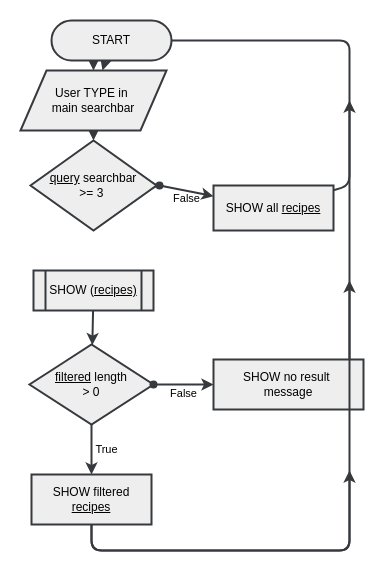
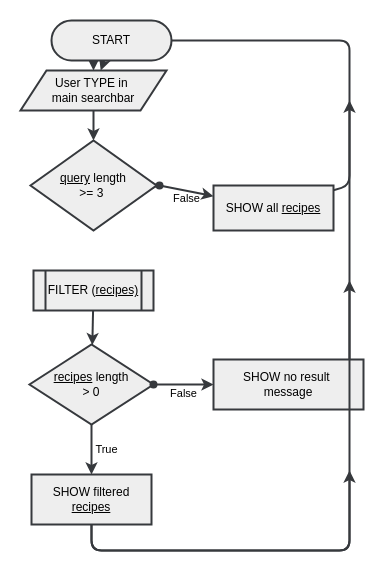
  <mxCell id="0" />
  <mxCell id="1" parent="0" />
  <mxCell id="2" value="" style="edgeStyle=none;html=1;exitX=0.5;exitY=1;exitDx=0;exitDy=0;fontColor=#000000;labelBackgroundColor=none;labelBorderColor=none;strokeWidth=2;fillColor=#eeeeee;strokeColor=#36393d;" edge="1" parent="1" source="7" target="4"><mxGeometry relative="1" as="geometry"><mxPoint x="83" y="120" as="sourcePoint" /></mxGeometry></mxCell>
  <mxCell id="3" value="" style="edgeStyle=none;html=1;fontColor=#000000;labelBackgroundColor=none;labelBorderColor=none;strokeWidth=2;fillColor=#eeeeee;strokeColor=#36393d;" edge="1" parent="1" source="4" target="6"><mxGeometry relative="1" as="geometry" /></mxCell>
- <mxCell id="4" value="&lt;font&gt;&lt;u&gt;query&lt;/u&gt; searchbar&lt;br&gt;&amp;gt;= 3&amp;nbsp;&lt;/font&gt;" style="rhombus;whiteSpace=wrap;html=1;rounded=1;sketch=0;arcSize=0;labelBackgroundColor=none;labelBorderColor=none;strokeWidth=2;fillColor=#eeeeee;strokeColor=#36393d;" vertex="1" parent="1"><mxGeometry x="30" y="140" width="126" height="90" as="geometry" /></mxCell>
+ <mxCell id="4" value="&lt;font&gt;&lt;u&gt;query&lt;/u&gt; length&lt;br&gt;&amp;gt;= 3&amp;nbsp;&lt;/font&gt;" style="rhombus;whiteSpace=wrap;html=1;rounded=1;sketch=0;arcSize=0;labelBackgroundColor=none;labelBorderColor=none;strokeWidth=2;fillColor=#eeeeee;strokeColor=#36393d;" vertex="1" parent="1"><mxGeometry x="30" y="140" width="126" height="90" as="geometry" /></mxCell>
  <mxCell id="5" value="False" style="edgeStyle=none;html=1;fontColor=#000000;labelBackgroundColor=none;labelBorderColor=none;strokeWidth=2;spacingBottom=-15;fillColor=#eeeeee;strokeColor=#36393d;" edge="1" parent="1" source="6" target="9"><mxGeometry relative="1" as="geometry" /></mxCell>
  <mxCell id="6" value="" style="shape=waypoint;sketch=0;size=6;pointerEvents=1;points=[];resizable=0;rotatable=0;perimeter=centerPerimeter;snapToPoint=1;rounded=1;arcSize=0;labelBackgroundColor=none;labelBorderColor=none;strokeWidth=2;fillColor=#eeeeee;strokeColor=#36393d;" vertex="1" parent="1"><mxGeometry x="139" y="165" width="40" height="40" as="geometry" /></mxCell>
- <mxCell id="7" value="&lt;span&gt;User TYPE&amp;nbsp;in&amp;nbsp;&lt;/span&gt;&lt;br style=&quot;padding: 0px ; margin: 0px&quot;&gt;&lt;span&gt;main searchbar&lt;/span&gt;" style="shape=parallelogram;perimeter=parallelogramPerimeter;whiteSpace=wrap;html=1;fixedSize=1;rounded=1;sketch=0;arcSize=0;size=26;labelBackgroundColor=none;labelBorderColor=none;strokeWidth=2;fillColor=#eeeeee;strokeColor=#36393d;" vertex="1" parent="1"><mxGeometry x="20" y="70" width="146" height="60" as="geometry" /></mxCell>
+ <mxCell id="7" value="&lt;span&gt;User TYPE&amp;nbsp;in&amp;nbsp;&lt;/span&gt;&lt;br style=&quot;padding: 0px ; margin: 0px&quot;&gt;&lt;span&gt;main searchbar&lt;/span&gt;" style="shape=parallelogram;perimeter=parallelogramPerimeter;whiteSpace=wrap;html=1;fixedSize=1;rounded=1;sketch=0;arcSize=0;size=26;labelBackgroundColor=none;labelBorderColor=none;strokeWidth=2;fillColor=#eeeeee;strokeColor=#36393d;" vertex="1" parent="1"><mxGeometry x="20" y="70" width="146" height="40" as="geometry" /></mxCell>
  <mxCell id="8" value="" style="edgeStyle=none;html=1;entryX=0.5;entryY=0;entryDx=0;entryDy=0;fontColor=#000000;labelBackgroundColor=none;labelBorderColor=none;strokeWidth=2;fillColor=#eeeeee;strokeColor=#36393d;" edge="1" parent="1" source="9" target="7"><mxGeometry relative="1" as="geometry"><mxPoint x="409" y="202.5" as="targetPoint" /><Array as="points"><mxPoint x="349" y="185" /><mxPoint x="349" y="40" /><mxPoint x="93" y="40" /></Array></mxGeometry></mxCell>
  <mxCell id="9" value="SHOW all &lt;u&gt;recipes&lt;/u&gt;" style="whiteSpace=wrap;html=1;sketch=0;rounded=1;arcSize=0;labelBackgroundColor=none;labelBorderColor=none;strokeWidth=2;fillColor=#eeeeee;strokeColor=#36393d;" vertex="1" parent="1"><mxGeometry x="213" y="185" width="120" height="45" as="geometry" /></mxCell>
  <mxCell id="10" value="" style="edgeStyle=none;html=1;fontColor=#000000;labelBackgroundColor=none;labelBorderColor=none;strokeWidth=2;fillColor=#eeeeee;strokeColor=#36393d;" edge="1" parent="1" source="12" target="14"><mxGeometry relative="1" as="geometry" /></mxCell>
  <mxCell id="11" value="True" style="edgeStyle=none;html=1;fontColor=#000000;labelBackgroundColor=none;labelBorderColor=none;strokeWidth=2;spacingLeft=29;fillColor=#eeeeee;strokeColor=#36393d;" edge="1" parent="1" source="12" target="19"><mxGeometry relative="1" as="geometry" /></mxCell>
- <mxCell id="12" value="&lt;u&gt;filtered&lt;/u&gt; length&lt;br&gt;&amp;gt; 0" style="rhombus;whiteSpace=wrap;html=1;rounded=1;sketch=0;arcSize=0;labelBackgroundColor=none;labelBorderColor=none;strokeWidth=2;fillColor=#eeeeee;strokeColor=#36393d;" vertex="1" parent="1"><mxGeometry x="29" y="344" width="124" height="80" as="geometry" /></mxCell>
+ <mxCell id="12" value="&lt;u&gt;recipes&lt;/u&gt; length&lt;br&gt;&amp;gt; 0" style="rhombus;whiteSpace=wrap;html=1;rounded=1;sketch=0;arcSize=0;labelBackgroundColor=none;labelBorderColor=none;strokeWidth=2;fillColor=#eeeeee;strokeColor=#36393d;" vertex="1" parent="1"><mxGeometry x="29" y="344" width="124" height="80" as="geometry" /></mxCell>
  <mxCell id="13" value="False" style="edgeStyle=none;html=1;fontColor=#000000;labelBackgroundColor=none;labelBorderColor=none;strokeWidth=2;spacingBottom=-17;fillColor=#eeeeee;strokeColor=#36393d;" edge="1" parent="1" source="14" target="16"><mxGeometry relative="1" as="geometry" /></mxCell>
  <mxCell id="14" value="" style="shape=waypoint;sketch=0;size=6;pointerEvents=1;points=[];resizable=0;rotatable=0;perimeter=centerPerimeter;snapToPoint=1;rounded=1;arcSize=0;labelBackgroundColor=none;labelBorderColor=none;strokeWidth=2;fillColor=#eeeeee;strokeColor=#36393d;" vertex="1" parent="1"><mxGeometry x="133" y="364" width="40" height="40" as="geometry" /></mxCell>
  <mxCell id="15" style="edgeStyle=none;html=1;exitX=1;exitY=0.5;exitDx=0;exitDy=0;fontColor=#000000;labelBackgroundColor=none;labelBorderColor=none;strokeWidth=2;fillColor=#eeeeee;strokeColor=#36393d;" edge="1" parent="1" source="16"><mxGeometry relative="1" as="geometry"><mxPoint x="349" y="100" as="targetPoint" /><Array as="points"><mxPoint x="349" y="384" /></Array></mxGeometry></mxCell>
  <mxCell id="16" value="SHOW no result&amp;nbsp;&lt;br&gt;message" style="whiteSpace=wrap;html=1;sketch=0;rounded=1;arcSize=0;labelBackgroundColor=none;labelBorderColor=none;strokeWidth=2;fillColor=#eeeeee;strokeColor=#36393d;" vertex="1" parent="1"><mxGeometry x="213" y="359" width="150" height="50" as="geometry" /></mxCell>
  <mxCell id="17" style="edgeStyle=none;html=1;exitX=0.5;exitY=1;exitDx=0;exitDy=0;fontColor=#000000;labelBackgroundColor=none;labelBorderColor=none;strokeWidth=2;fillColor=#eeeeee;strokeColor=#36393d;" edge="1" parent="1" source="19"><mxGeometry relative="1" as="geometry"><mxPoint x="349" y="280" as="targetPoint" /><Array as="points"><mxPoint x="91" y="550" /><mxPoint x="349" y="550" /></Array></mxGeometry></mxCell>
  <mxCell id="18" style="edgeStyle=none;html=1;exitX=0.5;exitY=1;exitDx=0;exitDy=0;fontColor=#000000;labelBackgroundColor=none;labelBorderColor=none;strokeWidth=2;fillColor=#eeeeee;strokeColor=#36393d;" edge="1" parent="1" source="19"><mxGeometry relative="1" as="geometry"><mxPoint x="349" y="470" as="targetPoint" /><Array as="points"><mxPoint x="91" y="550" /><mxPoint x="349" y="550" /></Array></mxGeometry></mxCell>
  <mxCell id="19" value="SHOW filtered&lt;br&gt;&lt;u&gt;recipes&lt;/u&gt;" style="whiteSpace=wrap;html=1;sketch=0;arcSize=0;labelBackgroundColor=none;labelBorderColor=none;strokeWidth=2;fillColor=#eeeeee;strokeColor=#36393d;rounded=0;" vertex="1" parent="1"><mxGeometry x="31" y="474" width="120" height="50" as="geometry" /></mxCell>
  <mxCell id="20" value="" style="edgeStyle=none;html=1;fontColor=#000000;labelBackgroundColor=none;labelBorderColor=none;strokeWidth=2;fillColor=#eeeeee;strokeColor=#36393d;" edge="1" parent="1" source="21" target="12"><mxGeometry relative="1" as="geometry" /></mxCell>
- <mxCell id="21" value="&lt;span style=&quot;font-family: &amp;quot;helvetica&amp;quot; ; font-size: 12px ; font-style: normal ; font-weight: 400 ; letter-spacing: normal ; text-align: center ; text-indent: 0px ; text-transform: none ; word-spacing: 0px ; display: inline ; float: none&quot;&gt;&lt;font&gt;SHOW (&lt;u&gt;recipes)&lt;/u&gt;&lt;/font&gt;&lt;/span&gt;" style="shape=process;whiteSpace=wrap;html=1;backgroundOutline=1;sketch=0;rounded=1;arcSize=0;labelBackgroundColor=none;labelBorderColor=none;strokeWidth=2;fillColor=#eeeeee;strokeColor=#36393d;" vertex="1" parent="1"><mxGeometry x="33" y="270" width="120" height="40" as="geometry" /></mxCell>
+ <mxCell id="21" value="&lt;span style=&quot;font-family: &amp;quot;helvetica&amp;quot; ; font-size: 12px ; font-style: normal ; font-weight: 400 ; letter-spacing: normal ; text-align: center ; text-indent: 0px ; text-transform: none ; word-spacing: 0px ; display: inline ; float: none&quot;&gt;&lt;font&gt;FILTER (&lt;u&gt;recipes)&lt;/u&gt;&lt;/font&gt;&lt;/span&gt;" style="shape=process;whiteSpace=wrap;html=1;backgroundOutline=1;sketch=0;rounded=1;arcSize=0;labelBackgroundColor=none;labelBorderColor=none;strokeWidth=2;fillColor=#eeeeee;strokeColor=#36393d;" vertex="1" parent="1"><mxGeometry x="33" y="270" width="120" height="40" as="geometry" /></mxCell>
  <mxCell id="22" value="" style="edgeStyle=none;html=1;fontColor=#000000;labelBackgroundColor=none;labelBorderColor=none;strokeWidth=2;fillColor=#eeeeee;strokeColor=#36393d;" edge="1" parent="1" source="23" target="7"><mxGeometry relative="1" as="geometry" /></mxCell>
  <mxCell id="23" value="START" style="whiteSpace=wrap;html=1;rounded=1;sketch=0;arcSize=50;labelBackgroundColor=none;labelBorderColor=none;strokeWidth=2;fillColor=#eeeeee;strokeColor=#36393d;" vertex="1" parent="1"><mxGeometry x="51" y="20" width="120" height="40" as="geometry" /></mxCell>
